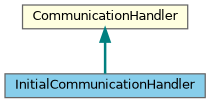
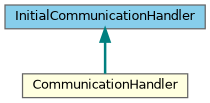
  digraph {
    node [color=gray40 fontname=Helvetica fontsize=10 shape=box style=filled]
    n1 [fillcolor=skyblue fontcolor=black height=0.2 label=InitialCommunicationHandler width=0.4]
    n2 [fillcolor=lightyellow height=0.2 label=CommunicationHandler width=0.4]
-   n2 -> n1 [color=teal dir=back fontname=Helvetica fontsize=10 labelfontname=Helvetica labelfontsize=10 style=bold]
+   n1 -> n2 [color=teal dir=back fontname=Helvetica fontsize=10 labelfontname=Helvetica labelfontsize=10 style=bold]
  }
